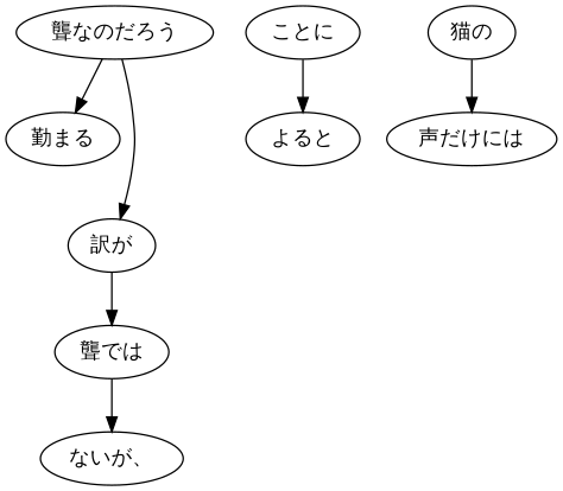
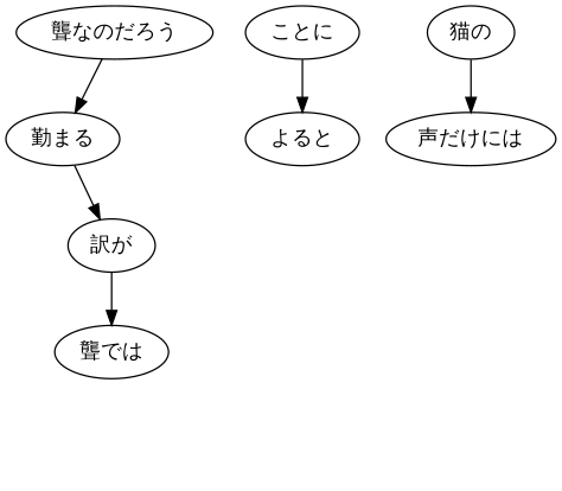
  digraph {
    fontname="Liberation Sans"
    node [fontname="Liberation Sans"]
    edge [fontname="Liberation Sans"]
    n1 [label="聾では"]
-   n2 [label="ないが、"]
    n3 [label="聾なのだろう"]
    n4 [label="勤まる"]
    n5 [label="訳が"]
    n6 [label="ことに"]
    n7 [label="よると"]
    n8 [label="猫の"]
    n9 [label="声だけには"]
-   n1 -> n2
    n3 -> n4
-   n3 -> n5
+   n4 -> n5
    n5 -> n1
    n6 -> n7
    n8 -> n9
  }
